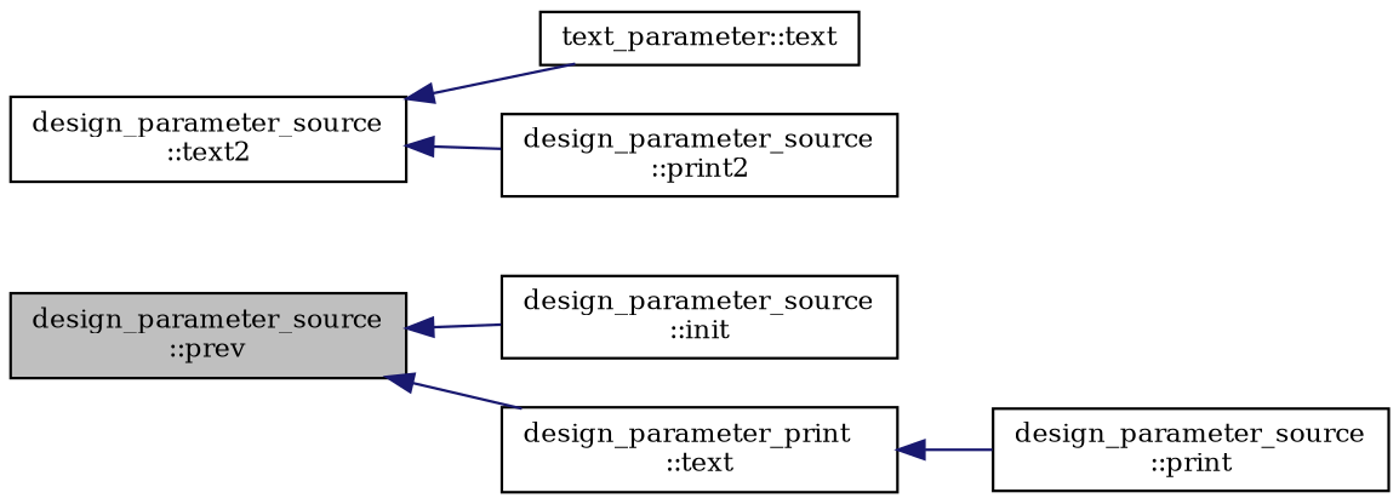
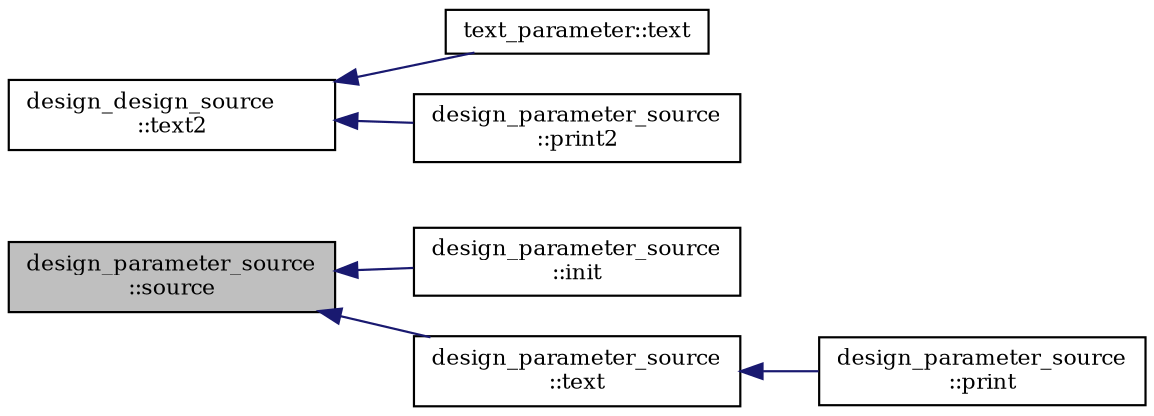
  digraph {
    fontname="DejaVu Serif"
    rankdir=LR
    node [color=black fillcolor=white fontname="DejaVu Serif" fontsize=10 shape=record style=filled]
    edge [color=midnightblue dir=back fontname="DejaVu Serif" fontsize=10 labelfontname=Helvetica labelfontsize=10 style=solid]
-   n1 [fillcolor=grey75 fontcolor=black height=0.2 label="design_parameter_source\l::prev" width=0.4]
+   n1 [fillcolor=grey75 fontcolor=black height=0.2 label="design_parameter_source\l::source" width=0.4]
    n2 [height=0.2 label="design_parameter_source\l::init" width=0.4]
-   n3 [height=0.2 label="design_parameter_print\l::text" width=0.4]
+   n3 [height=0.2 label="design_parameter_source\l::text" width=0.4]
    n4 [height=0.2 label="design_parameter_source\l::print" width=0.4]
-   n5 [height=0.2 label="design_parameter_source\l::text2" width=0.4]
+   n5 [height=0.2 label="design_design_source\l::text2" width=0.4]
    n6 [height=0.2 label="text_parameter::text" width=0.4]
    n7 [height=0.2 label="design_parameter_source\l::print2" width=0.4]
    n1 -> n2
    n1 -> n3
    n3 -> n4
    n5 -> n6
    n5 -> n7
  }
